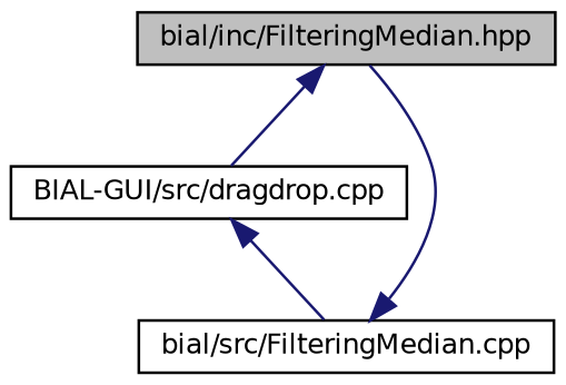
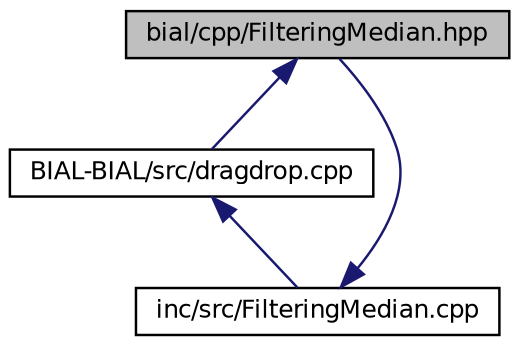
  digraph {
    node [color=black fillcolor=white fontname=Helvetica fontsize=10 shape=record style=filled]
    edge [color=midnightblue dir=back fontname=Helvetica fontsize=10 labelfontname=Helvetica labelfontsize=10 style=solid]
-   n1 [fillcolor=grey75 fontcolor=black height=0.2 label="bial/inc/FilteringMedian.hpp" width=0.4]
-   n2 [height=0.2 label="BIAL-GUI/src/dragdrop.cpp" width=0.4]
-   n3 [height=0.2 label="bial/src/FilteringMedian.cpp" width=0.4]
+   n1 [fillcolor=grey75 fontcolor=black height=0.2 label="bial/cpp/FilteringMedian.hpp" width=0.4]
+   n2 [height=0.2 label="BIAL-BIAL/src/dragdrop.cpp" width=0.4]
+   n3 [height=0.2 label="inc/src/FilteringMedian.cpp" width=0.4]
    n1 -> n2
    n2 -> n3
    n3 -> n1
  }
